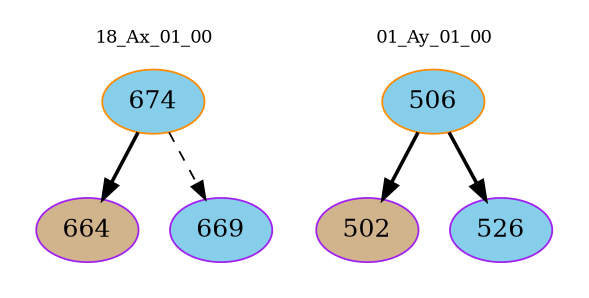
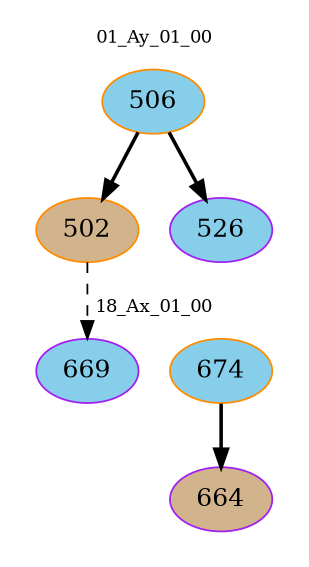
  digraph {
    node [color=purple fillcolor=skyblue style=filled]
    edge [color=black style=bold]
    n1 [color=darkorange label=674]
    n2 [fillcolor=tan label=664]
    n3 [label=669]
    n4 [color=darkorange label=506]
-   n5 [fillcolor=tan label=502]
+   n5 [color=darkorange fillcolor=tan label=502]
    n6 [label=526]
    subgraph cluster_1 {
      color=white
      fontsize=10
      label="18_Ax_01_00"
      n1
      n2
      n3
    }
    subgraph cluster_2 {
      color=white
      fontsize=10
      label="01_Ay_01_00"
      n4
      n5
      n6
    }
    n1 -> n2
-   n1 -> n3 [style=dashed]
+   n5 -> n3 [style=dashed]
    n4 -> n5
    n4 -> n6
  }
